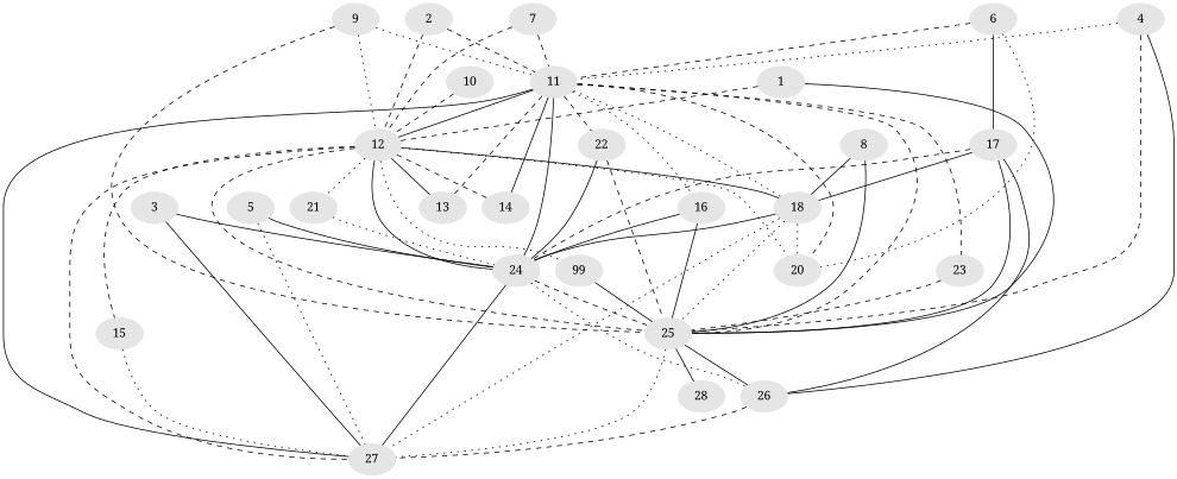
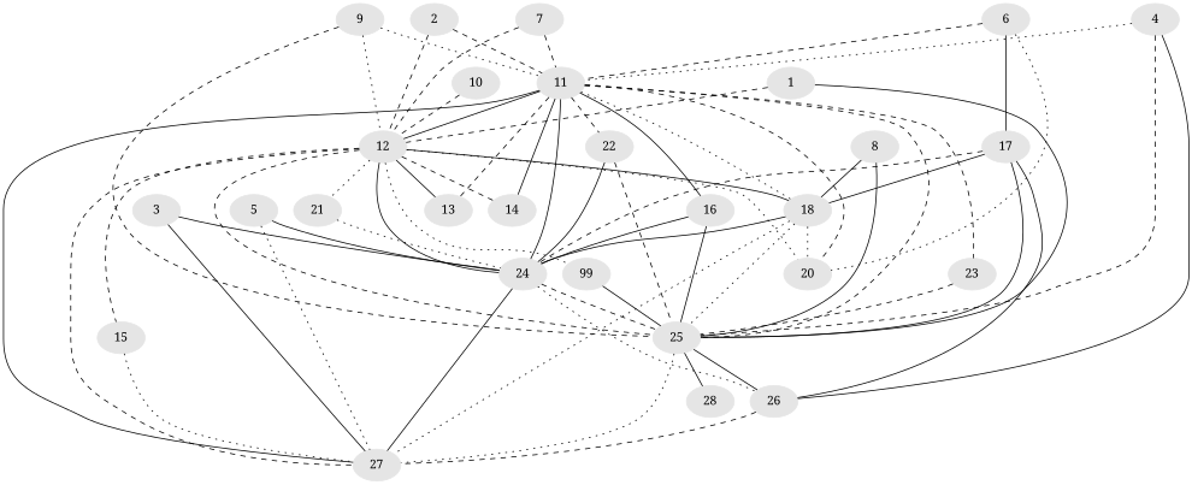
  graph {
    fontname="Noto Serif"
    node [color=gray90 fontname="Noto Serif" style=filled]
    edge [fontname="Noto Serif" style=solid weight=1.0]
    1
    12
    25
    24
    27
    20
    18
    13
    14
    15
    n11 [label=99]
    21
    26
    28
    2
    11
    16
    22
    23
    3
    4
    5
    6
    17
    7
    8
    9
    10
    1 -- 12 [style=dashed]
    1 -- 25
    12 -- 25 [style=dashed weight=5.0]
    12 -- 24 [weight=4.0]
    12 -- 27 [style=dashed weight=3.0]
    12 -- 20 [style=dotted]
    12 -- 18 [weight=2.0]
    12 -- 13
    12 -- 14 [style=dashed]
    12 -- 15 [style=dashed]
    12 -- n11 [style=dotted]
    12 -- 21 [style=dotted]
    25 -- 27 [style=dotted weight=4.0]
    25 -- 26
    25 -- 28
    24 -- 25 [style=dashed weight=4.0]
    24 -- 27 [weight=2.0]
    24 -- 26 [style=dotted]
    18 -- 25 [style=dotted weight=2.0]
    18 -- 24 [weight=2.0]
    18 -- 27 [style=dotted]
    18 -- 20 [style=dotted weight=2.0]
    15 -- 27 [style=dotted]
    n11 -- 25
    21 -- 24 [style=dotted]
    26 -- 27 [style=dashed]
    2 -- 12 [style=dashed]
    2 -- 11 [style=dashed]
    11 -- 12 [weight=5.0]
    11 -- 25 [style=dashed weight=4.0]
    11 -- 24 [weight=5.0]
    11 -- 27 [weight=2.0]
    11 -- 20 [style=dashed]
    11 -- 18 [style=dotted weight=2.0]
    11 -- 13 [style=dashed]
    11 -- 14
-   11 -- 16 [style=dotted]
+   11 -- 16
    11 -- 22 [style=dashed weight=2.0]
    11 -- 23 [style=dashed]
    16 -- 25
    16 -- 24
    22 -- 25 [style=dashed]
    22 -- 24
    23 -- 25 [style=dashed]
    3 -- 24
    3 -- 27
    4 -- 25 [style=dashed]
    4 -- 26
    4 -- 11 [style=dotted]
    5 -- 24
    5 -- 27 [style=dotted]
    6 -- 20 [style=dotted]
    6 -- 11 [style=dashed]
    6 -- 17
    17 -- 25 [weight=2.0]
    17 -- 24 [style=dashed]
    17 -- 18
    17 -- 26
    7 -- 12 [style=dashed]
    7 -- 11 [style=dashed]
    8 -- 25
    8 -- 18
    9 -- 12 [style=dotted]
    9 -- 25 [style=dashed]
    9 -- 11 [style=dotted]
    10 -- 12 [style=dashed]
  }
